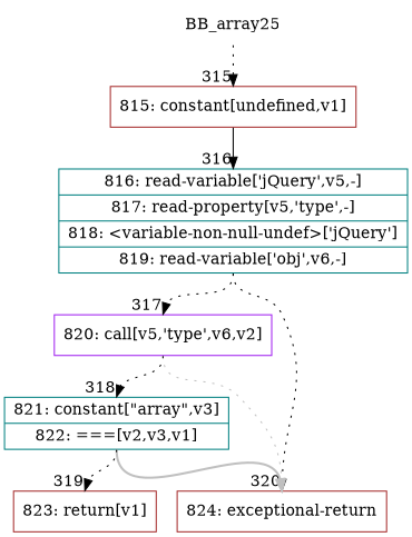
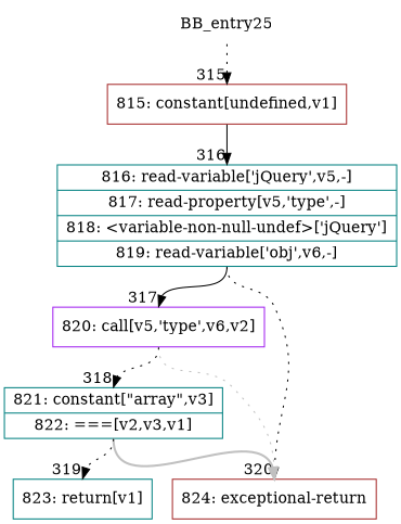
  digraph {
    rankdir=TD
    node [color=brown shape=record]
    edge [headport=n style=dotted tailport=s]
-   BB_entry25 [color=purple shape=none label=BB_array25]
+   BB_entry25 [color=purple shape=none]
    n2 [label="{815: constant[undefined,v1]}"]
    n3 [color=teal label="{816: read-variable['jQuery',v5,-]|817: read-property[v5,'type',-]|818: \<variable-non-null-undef\>['jQuery']|819: read-variable['obj',v6,-]}"]
    n4 [color=purple label="{820: call[v5,'type',v6,v2]}"]
    n5 [label="{824: exceptional-return}"]
    n6 [color=teal label="{821: constant[\"array\",v3]|822: ===[v2,v3,v1]}"]
-   n7 [label="{823: return[v1]}"]
+   n7 [color=teal label="{823: return[v1]}"]
    BB_entry25 -> n2 [headlabel="    315"]
    n2 -> n3 [headlabel="      316" style=solid]
-   n3 -> n4 [headlabel="      317"]
+   n3 -> n4 [headlabel="      317" style=solid]
    n3 -> n5 [color=black headlabel="      320"]
    n4 -> n5 [color=gray]
    n4 -> n6 [headlabel="      318"]
    n6 -> n5 [color=gray style=bold]
    n6 -> n7 [headlabel="      319"]
  }
